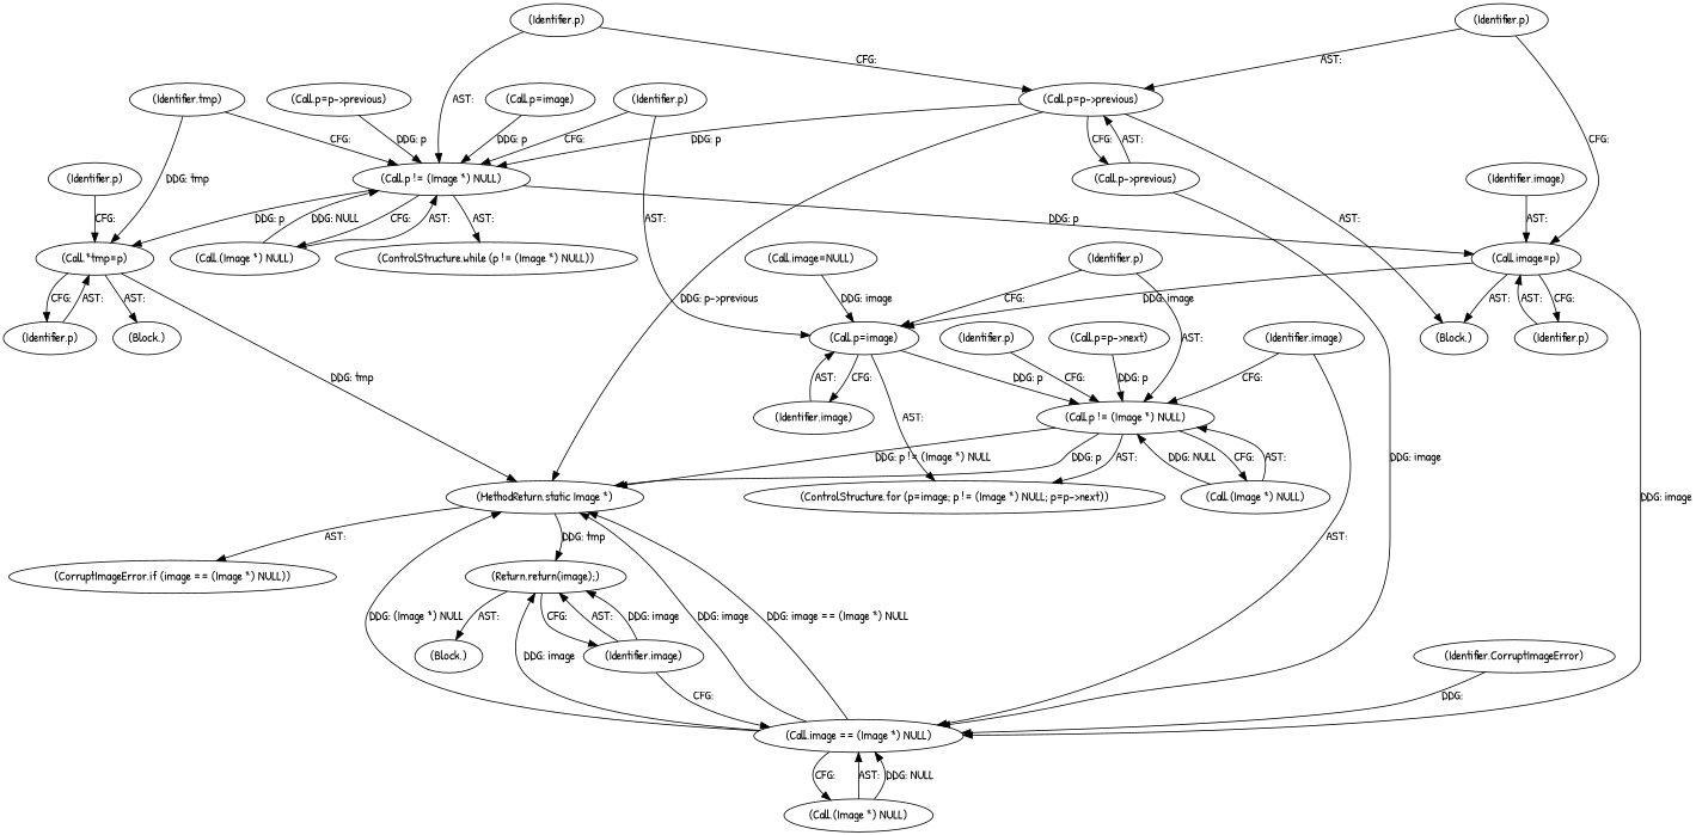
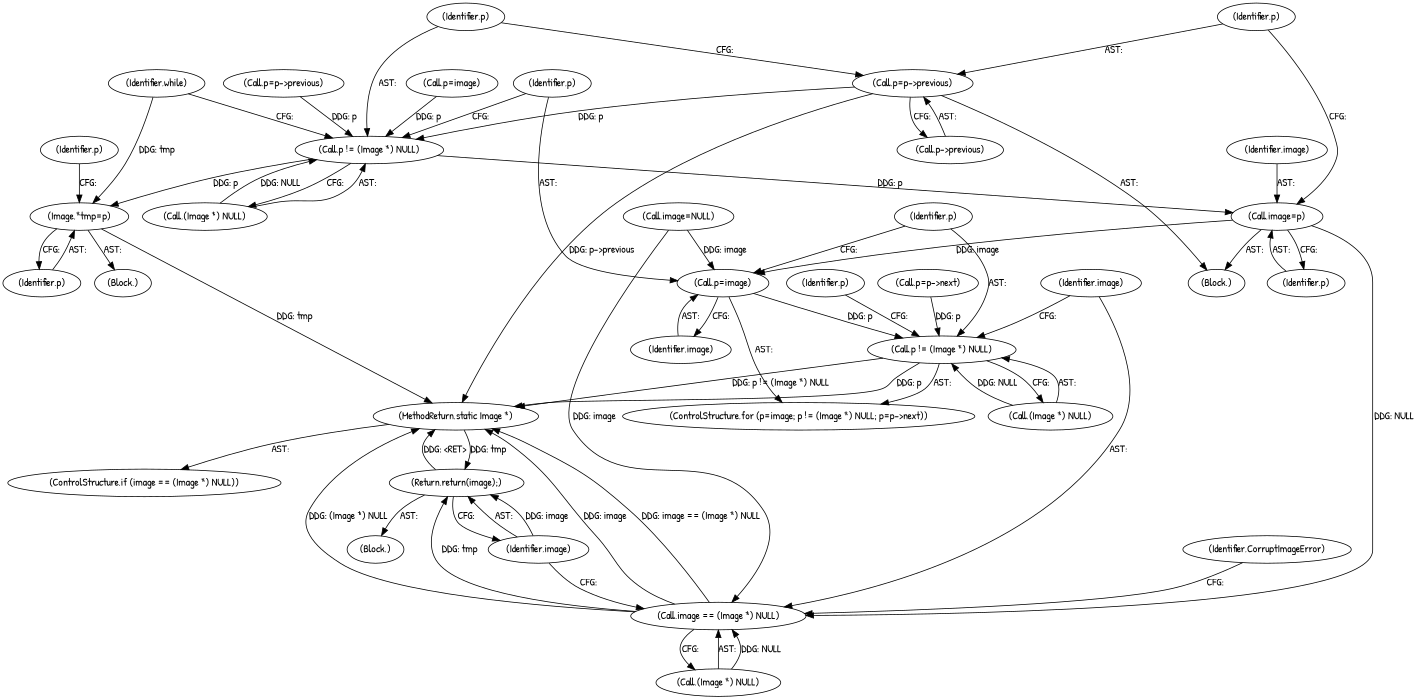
  digraph {
    fontname="Patrick Hand"
    node [fontname="Patrick Hand"]
    edge [fontname="Patrick Hand"]
    n1 [label="(Call,p=p->previous)"]
    n2 [label="(Call,p != (Image *) NULL)"]
    n3 [label="(MethodReturn,static Image *)"]
    n4 [label="(Call,p->previous)"]
    n5 [label="(Block,)"]
-   n6 [label="(Call,*tmp=p)"]
+   n6 [label="(Image,*tmp=p)"]
    n7 [label="(Call,image=p)"]
-   n8 [label="(ControlStructure,while (p != (Image *) NULL))"]
    n9 [label="(Call,(Image *) NULL)"]
    n10 [label="(Return,return(image);)"]
-   n11 [label="(CorruptImageError,if (image == (Image *) NULL))"]
+   n11 [label="(ControlStructure,if (image == (Image *) NULL))"]
    n12 [label="(Identifier,p)"]
    n13 [label="(Block,)"]
    n14 [label="(Call,p=image)"]
    n15 [label="(Call,image == (Image *) NULL)"]
    n16 [label="(Identifier,p)"]
    n17 [label="(Call,p != (Image *) NULL)"]
    n18 [label="(ControlStructure,for (p=image; p != (Image *) NULL; p=p->next))"]
    n19 [label="(Identifier,image)"]
    n20 [label="(Call,(Image *) NULL)"]
    n21 [label="(Call,(Image *) NULL)"]
    n22 [label="(Block,)"]
    n23 [label="(Identifier,image)"]
-   n24 [label="(Identifier,tmp)"]
+   n24 [label="(Identifier,while)"]
    n25 [label="(Identifier,p)"]
    n26 [label="(Identifier,p)"]
    n27 [label="(Call,p=image)"]
    n28 [label="(Call,image=NULL)"]
    n29 [label="(Identifier,p)"]
    n30 [label="(Call,p=p->next)"]
    n31 [label="(Identifier,CorruptImageError)"]
    n32 [label="(Identifier,image)"]
    n33 [label="(Identifier,p)"]
    n34 [label="(Identifier,p)"]
    n35 [label="(Identifier,image)"]
    n36 [label="(Call,p=p->previous)"]
    n37 [label="(Identifier,p)"]
    n1 -> n2 [label="DDG: p"]
    n1 -> n3 [label="DDG: p->previous"]
    n1 -> n4 [label="CFG: "]
    n1 -> n5 [label="AST: "]
    n2 -> n6 [label="DDG: p"]
    n2 -> n7 [label="DDG: p"]
-   n2 -> n8 [label="AST: "]
    n2 -> n9 [label="CFG: "]
    n3 -> n10 [label="DDG: tmp"]
    n3 -> n11 [label="AST: "]
    n4 -> n1 [label="AST: "]
    n6 -> n3 [label="DDG: tmp"]
    n6 -> n12 [label="CFG: "]
    n6 -> n13 [label="AST: "]
    n7 -> n5 [label="AST: "]
    n7 -> n14 [label="DDG: image"]
-   n7 -> n15 [label="DDG: image"]
+   n7 -> n15 [label="DDG: NULL"]
    n7 -> n16 [label="CFG: "]
    n9 -> n2 [label="AST: "]
    n9 -> n2 [label="DDG: NULL"]
+   n10 -> n3 [label="DDG: <RET>"]
    n10 -> n22 [label="AST: "]
    n10 -> n23 [label="CFG: "]
    n12 -> n6 [label="AST: "]
    n14 -> n17 [label="DDG: p"]
    n14 -> n18 [label="AST: "]
    n14 -> n19 [label="CFG: "]
    n15 -> n3 [label="DDG: (Image *) NULL"]
    n15 -> n3 [label="DDG: image"]
    n15 -> n3 [label="DDG: image == (Image *) NULL"]
-   n15 -> n10 [label="DDG: image"]
+   n15 -> n10 [label="DDG: tmp"]
    n15 -> n20 [label="CFG: "]
    n16 -> n7 [label="AST: "]
    n17 -> n3 [label="DDG: p"]
    n17 -> n3 [label="DDG: p != (Image *) NULL"]
    n17 -> n18 [label="AST: "]
    n17 -> n21 [label="CFG: "]
    n19 -> n14 [label="AST: "]
    n20 -> n15 [label="AST: "]
    n20 -> n15 [label="DDG: NULL"]
    n21 -> n17 [label="AST: "]
    n21 -> n17 [label="DDG: NULL"]
    n23 -> n10 [label="AST: "]
    n23 -> n10 [label="DDG: image"]
    n23 -> n15 [label="CFG: "]
    n24 -> n2 [label="CFG: "]
    n24 -> n6 [label="DDG: tmp"]
    n25 -> n14 [label="CFG: "]
    n25 -> n17 [label="AST: "]
    n26 -> n6 [label="CFG: "]
    n27 -> n2 [label="DDG: p"]
    n28 -> n14 [label="DDG: image"]
-   n4 -> n15 [label="DDG: image"]
+   n28 -> n15 [label="DDG: image"]
    n29 -> n17 [label="CFG: "]
    n30 -> n17 [label="DDG: p"]
-   n31 -> n15 [label="DDG: "]
+   n31 -> n15 [label="CFG: "]
    n32 -> n15 [label="AST: "]
    n32 -> n17 [label="CFG: "]
    n33 -> n1 [label="AST: "]
    n33 -> n7 [label="CFG: "]
    n34 -> n2 [label="CFG: "]
    n34 -> n14 [label="AST: "]
    n35 -> n7 [label="AST: "]
    n36 -> n2 [label="DDG: p"]
    n37 -> n1 [label="CFG: "]
    n37 -> n2 [label="AST: "]
  }
